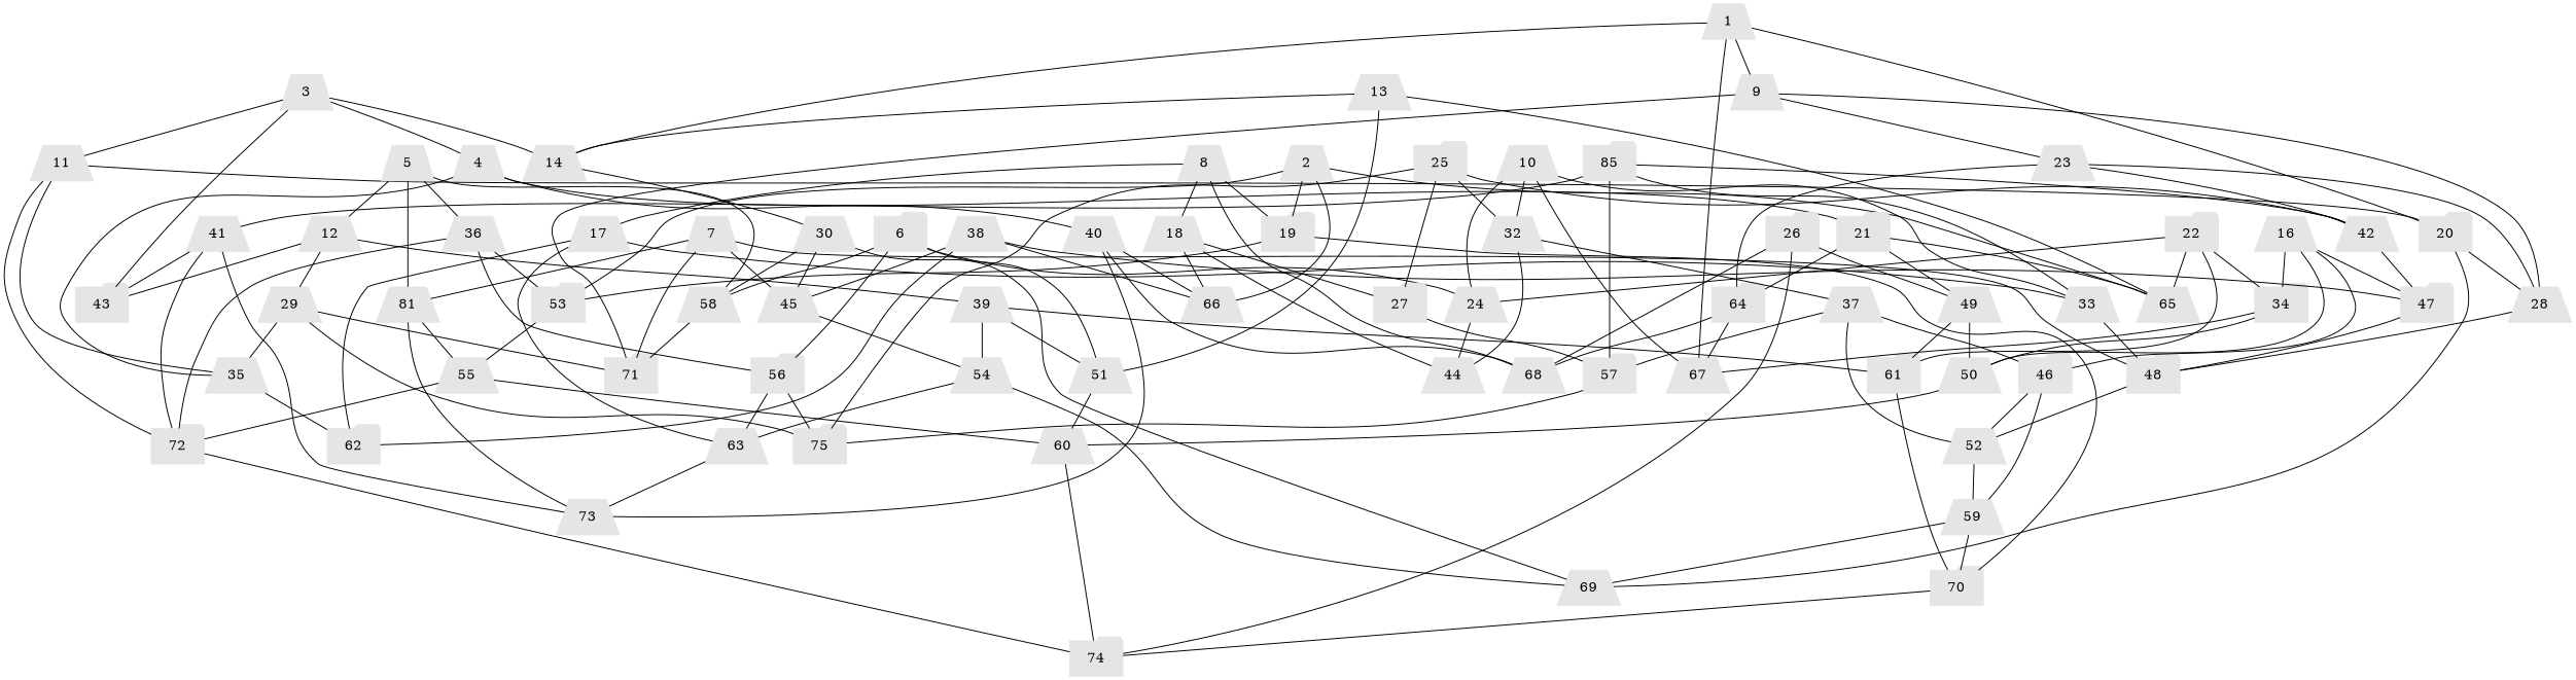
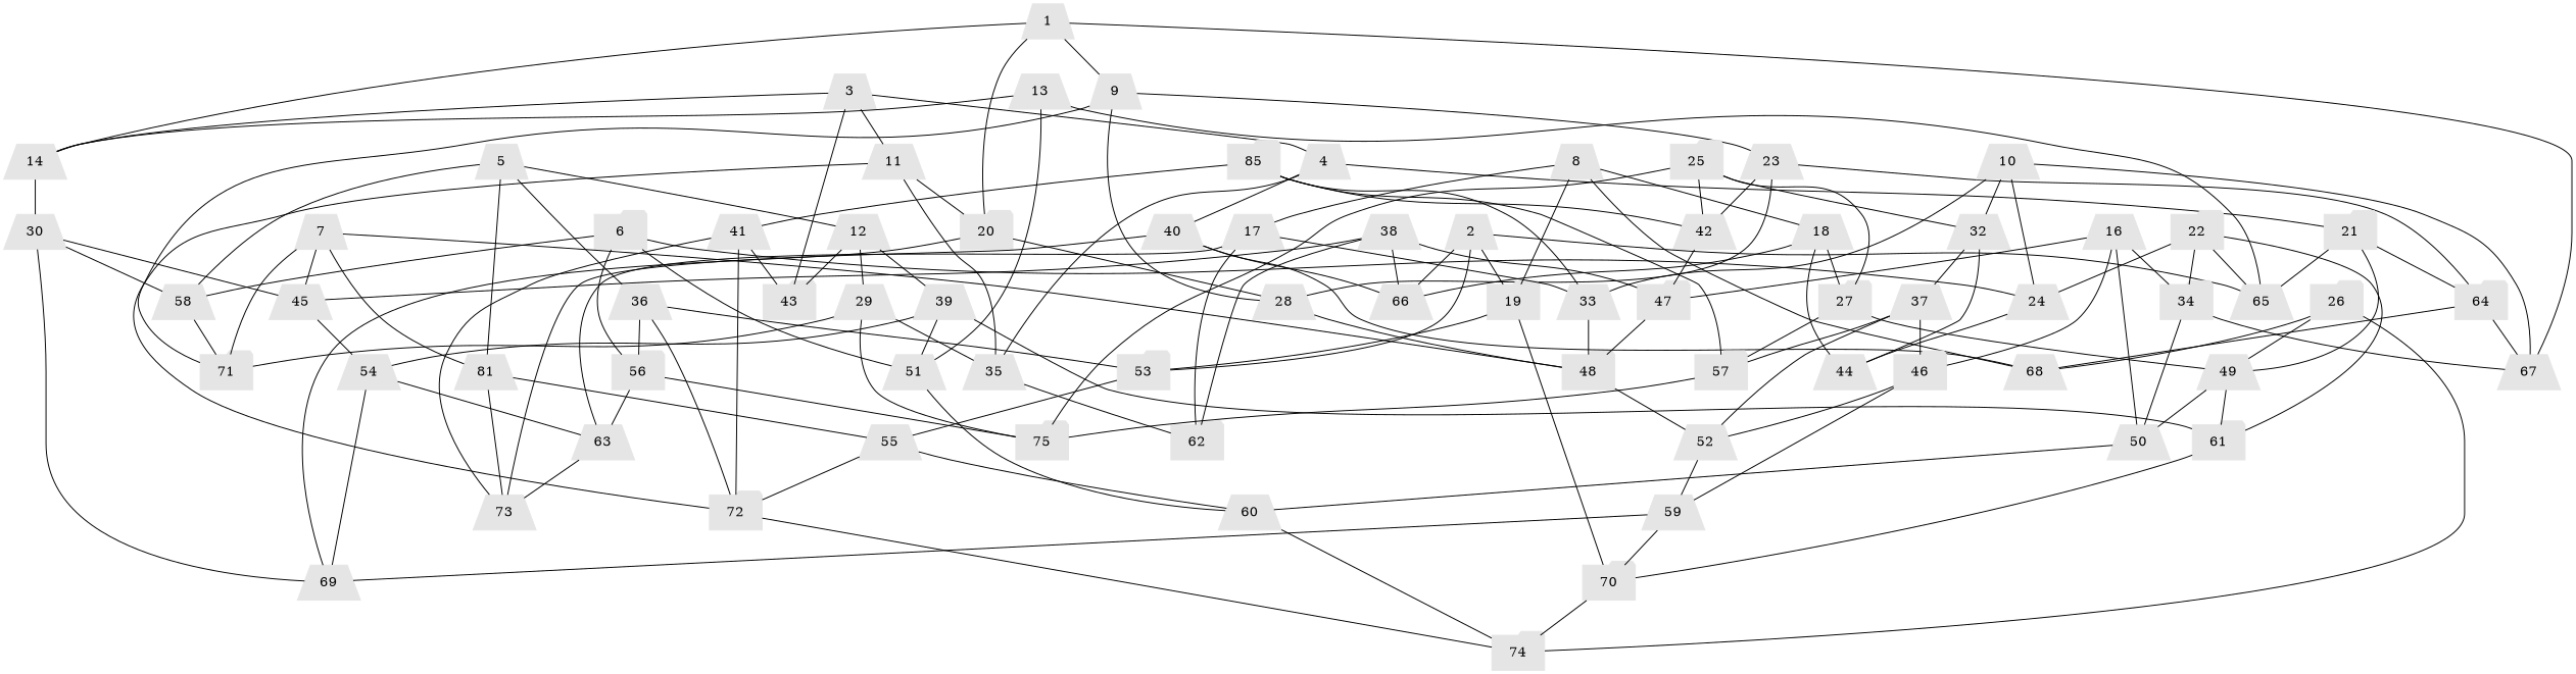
  graph {
    node [color=gray90 shape=trapezium style=filled]
    1
    9
    14
    20 [shape=folder]
    67
    71 [shape=folder]
    23
    28
    30
    69
    19 [shape=folder]
    2
    53 [shape=folder]
    65
    66
    70 [shape=folder]
    55
    3
    4
    11
    43 [shape=folder]
    21 [shape=folder]
    35
    40
    72 [shape=folder]
    49
    64 [shape=folder]
    62 [shape=folder]
    68
    73
    5
    12
    n33 [label=81]
    36
    58
    29
    39
    56 [shape=folder]
    6 [shape=folder]
    24
    51
    44
    60
    63
    75 [shape=folder]
    7
    45
    48 [shape=folder]
    54
    52
    8
    17
    18
    33
    27 [shape=folder]
    42
    10
    32
    37
    74 [shape=folder]
    61 [shape=folder]
    13
    n63 [label=85 shape=folder]
    41
    57 [shape=folder]
    47 [shape=folder]
    34 [shape=folder]
    16
    46 [shape=folder]
    50
    59
    22 [shape=folder]
    25 [shape=folder]
    26 [shape=folder]
    38
    1 -- 9
    1 -- 14
    1 -- 20
    1 -- 67
    9 -- 71
    9 -- 23
    9 -- 28
    14 -- 30
    20 -- 28
    20 -- 69
    23 -- 28
    23 -- 64
    23 -- 42
    28 -- 48
    30 -- 69
    30 -- 58
    30 -- 45
    19 -- 53
    19 -- 70
    2 -- 19
    2 -- 53
    2 -- 65
    2 -- 66
    53 -- 55
    70 -- 74
    55 -- 72
    55 -- 60
    3 -- 14
    3 -- 4
    3 -- 11
    3 -- 43
    4 -- 21
    4 -- 35
    4 -- 40
    11 -- 20
    11 -- 35
    11 -- 72
    21 -- 65
    21 -- 49
    21 -- 64
    35 -- 62
    40 -- 66
    40 -- 68
    40 -- 73
    72 -- 74
    49 -- 61
    49 -- 50
    64 -- 67
    64 -- 68
    5 -- 12
    5 -- n33
    5 -- 36
    5 -- 58
    12 -- 43
    12 -- 29
    12 -- 39
    n33 -- 55
    n33 -- 73
    36 -- 53
    36 -- 72
    36 -- 56
    58 -- 71
    29 -- 71
    29 -- 35
    29 -- 75
    39 -- 51
    39 -- 54
    39 -- 61
    56 -- 63
    56 -- 75
    6 -- 58
    6 -- 56
    6 -- 24
    6 -- 51
    24 -- 44
    51 -- 60
    60 -- 74
    63 -- 73
    7 -- 71
    7 -- n33
    7 -- 45
    7 -- 48
    45 -- 54
    48 -- 52
    54 -- 69
    54 -- 63
    52 -- 59
    8 -- 19
    8 -- 68
    8 -- 17
    8 -- 18
    17 -- 62
    17 -- 63
    17 -- 33
    18 -- 66
    18 -- 44
    18 -- 27
    33 -- 48
+   27 -- 49
    27 -- 57
    42 -- 47
    10 -- 67
    10 -- 24
    10 -- 33
    10 -- 32
    32 -- 44
    32 -- 37
    37 -- 52
    37 -- 57
    37 -- 46
    61 -- 70
    13 -- 14
    13 -- 65
    13 -- 51
    n63 -- 33
    n63 -- 42
    n63 -- 41
    n63 -- 57
    41 -- 43
    41 -- 72
    41 -- 73
    57 -- 75
    47 -- 48
    34 -- 67
    34 -- 50
    16 -- 47
    16 -- 34
    16 -- 46
    16 -- 50
    46 -- 52
    46 -- 59
    50 -- 60
    59 -- 69
    59 -- 70
    22 -- 65
    22 -- 24
    22 -- 61
    22 -- 34
    25 -- 75
    25 -- 27
    25 -- 42
    25 -- 32
    26 -- 49
    26 -- 68
    26 -- 74
    38 -- 66
    38 -- 62
    38 -- 45
    38 -- 47
  }
